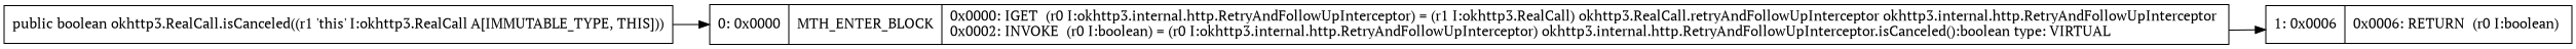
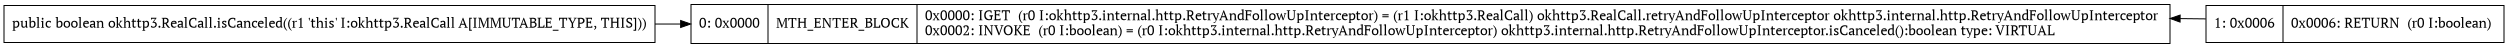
  digraph {
    rankdir=LR
    fontname="PT Serif"
    node [shape=record fontname="PT Serif"]
    edge [fontname="PT Serif"]
    n1 [label="{0\:\ 0x0000|MTH_ENTER_BLOCK\l|0x0000: IGET  (r0 I:okhttp3.internal.http.RetryAndFollowUpInterceptor) = (r1 I:okhttp3.RealCall) okhttp3.RealCall.retryAndFollowUpInterceptor okhttp3.internal.http.RetryAndFollowUpInterceptor \l0x0002: INVOKE  (r0 I:boolean) = (r0 I:okhttp3.internal.http.RetryAndFollowUpInterceptor) okhttp3.internal.http.RetryAndFollowUpInterceptor.isCanceled():boolean type: VIRTUAL \l}"]
    n2 [label="{1\:\ 0x0006|0x0006: RETURN  (r0 I:boolean) \l}"]
    n3 [label="{public boolean okhttp3.RealCall.isCanceled((r1 'this' I:okhttp3.RealCall A[IMMUTABLE_TYPE, THIS])) }"]
-   n1 -> n2
+   n2 -> n1
    n3 -> n1
  }
